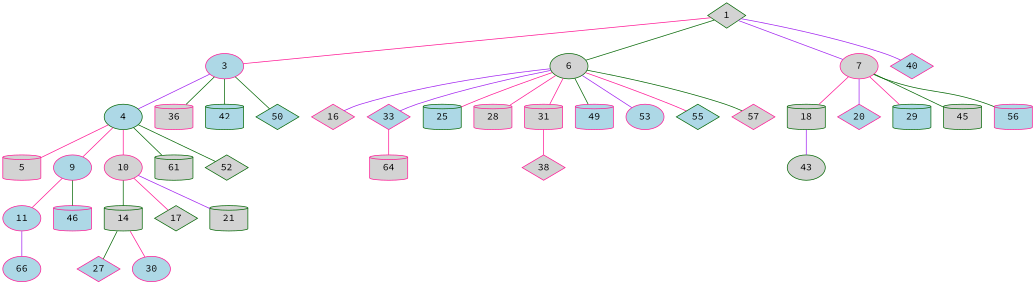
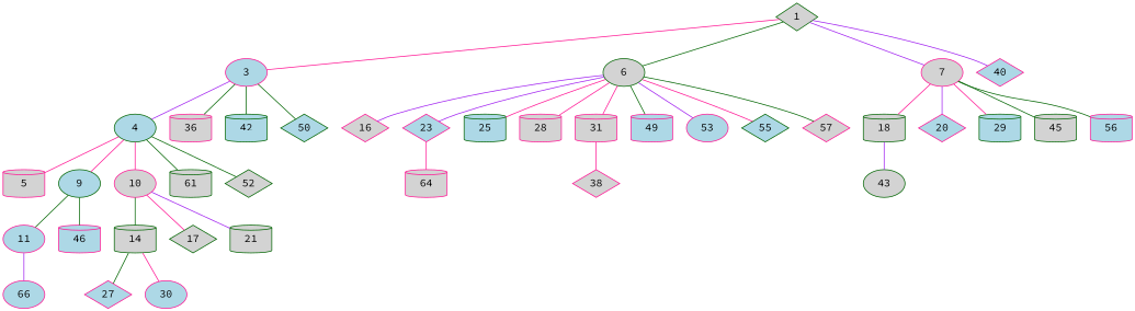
  graph {
    fontname="Source Code Pro"
    node [color=deeppink fillcolor=lightgrey fontname="Source Code Pro" shape=cylinder style=filled]
    edge [color=deeppink fontname="Source Code Pro"]
    1 [color=darkgreen shape=diamond super="+2"]
    3 [fillcolor=lightblue shape=ellipse]
    6 [color=darkgreen shape=ellipse super="+13+12"]
    7 [shape=ellipse]
    40 [fillcolor=lightblue shape=diamond]
    4 [color=darkgreen fillcolor=lightblue shape=ellipse super="+8"]
    36
    42 [color=darkgreen fillcolor=lightblue]
    50 [color=darkgreen fillcolor=lightblue shape=diamond]
    16 [shape=diamond super="+47"]
-   23 [fillcolor=lightblue shape=diamond super="+24" label=33]
+   23 [fillcolor=lightblue shape=diamond super="+24"]
    25 [color=darkgreen fillcolor=lightblue]
    28
    31
    49 [fillcolor=lightblue]
    53 [fillcolor=lightblue shape=ellipse]
    55 [color=darkgreen fillcolor=lightblue shape=diamond]
    57 [shape=diamond]
    18 [color=darkgreen]
    20 [fillcolor=lightblue shape=diamond super="+22+51+48"]
    29 [color=darkgreen fillcolor=lightblue]
    45 [color=darkgreen]
    56 [fillcolor=lightblue]
    5
-   9 [fillcolor=lightblue shape=ellipse super="+35+44"]
+   9 [color=darkgreen fillcolor=lightblue shape=ellipse super="+35+44"]
    10 [shape=ellipse super="+19"]
    n27 [color=darkgreen label=61]
    52 [color=darkgreen shape=diamond]
    11 [fillcolor=lightblue shape=ellipse]
    46 [fillcolor=lightblue]
    14 [color=darkgreen]
    17 [color=darkgreen shape=diamond]
    21 [color=darkgreen]
    64
    38 [shape=diamond super="+60"]
    43 [color=darkgreen shape=ellipse]
    66 [fillcolor=lightblue shape=ellipse]
    27 [fillcolor=lightblue shape=diamond super="+32"]
    30 [fillcolor=lightblue shape=ellipse super="+33+63"]
    1 -- 3
    1 -- 6 [color=darkgreen]
    1 -- 7 [color=purple]
    1 -- 40 [color=purple]
    3 -- 4 [color=purple]
    3 -- 36 [color=darkgreen]
    3 -- 42 [color=darkgreen]
    3 -- 50 [color=darkgreen]
    6 -- 16 [color=purple]
    6 -- 23 [color=purple]
    6 -- 25
    6 -- 28
    6 -- 31
    6 -- 49 [color=darkgreen]
    6 -- 53 [color=purple]
    6 -- 55
    6 -- 57 [color=darkgreen]
    7 -- 18
    7 -- 20 [color=purple]
    7 -- 29
    7 -- 45 [color=darkgreen]
    7 -- 56 [color=darkgreen]
    4 -- 5
    4 -- 9
    4 -- 10
    4 -- n27 [color=darkgreen]
    4 -- 52 [color=darkgreen]
    23 -- 64
    31 -- 38
    18 -- 43 [color=purple]
-   9 -- 11
+   9 -- 11 [color=darkgreen]
    9 -- 46 [color=darkgreen]
    10 -- 14 [color=darkgreen]
    10 -- 17
    10 -- 21 [color=purple]
    11 -- 66 [color=purple]
    14 -- 27 [color=darkgreen]
    14 -- 30
  }
